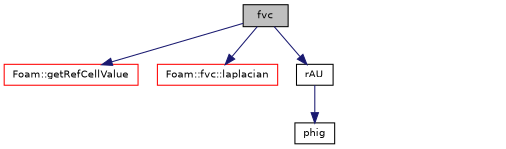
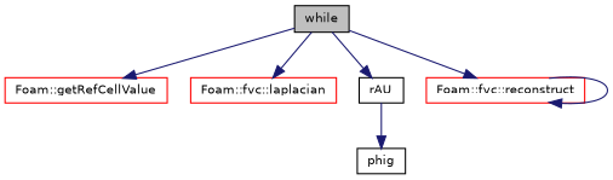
  digraph {
    rankdir=TB
    node [color=black fontname=Helvetica fontsize=10 shape=record]
    edge [color=midnightblue fontname=Helvetica fontsize=10 labelfontname=Helvetica labelfontsize=10 style=solid]
-   n1 [fillcolor=grey75 fontcolor=black height=0.2 label=fvc style=filled width=0.4]
+   n1 [fillcolor=grey75 fontcolor=black height=0.2 label=while style=filled width=0.4]
    n2 [color=red height=0.2 label="Foam::getRefCellValue" width=0.4]
    n3 [color=red height=0.2 label="Foam::fvc::laplacian" width=0.4]
    n4 [height=0.2 label=rAU width=0.4]
+   n5 [color=red height=0.2 label="Foam::fvc::reconstruct" width=0.4]
    n6 [height=0.2 label=phig width=0.4]
    n1 -> n2
    n1 -> n3
    n1 -> n4
+   n1 -> n5
    n4 -> n6
+   n5 -> n5
  }
